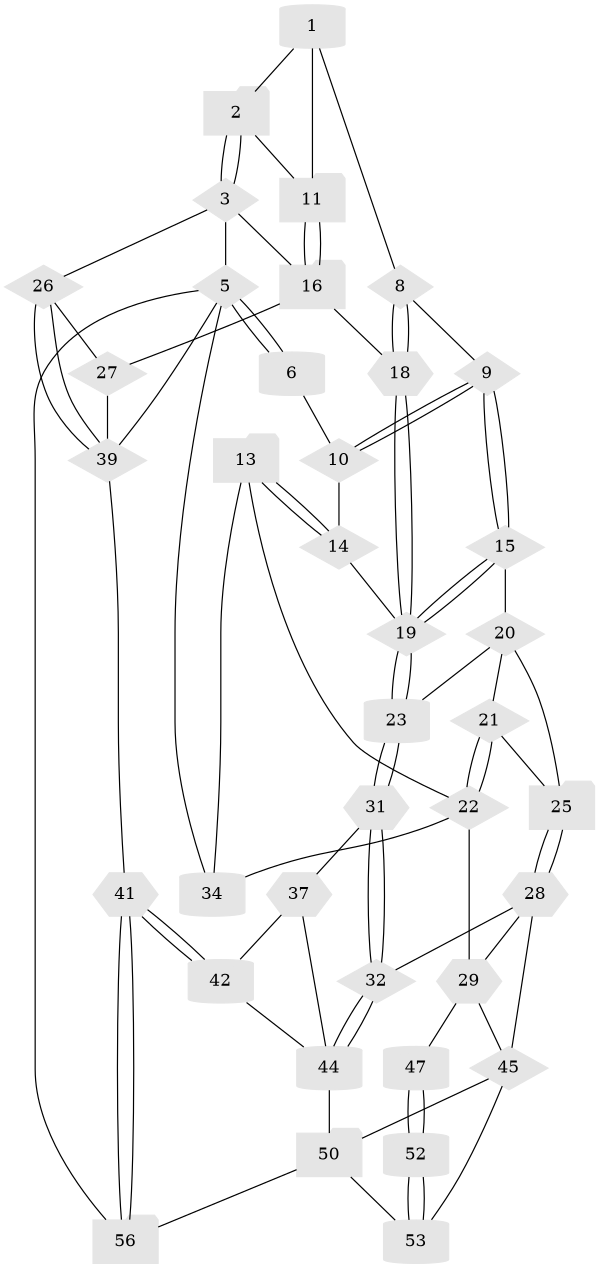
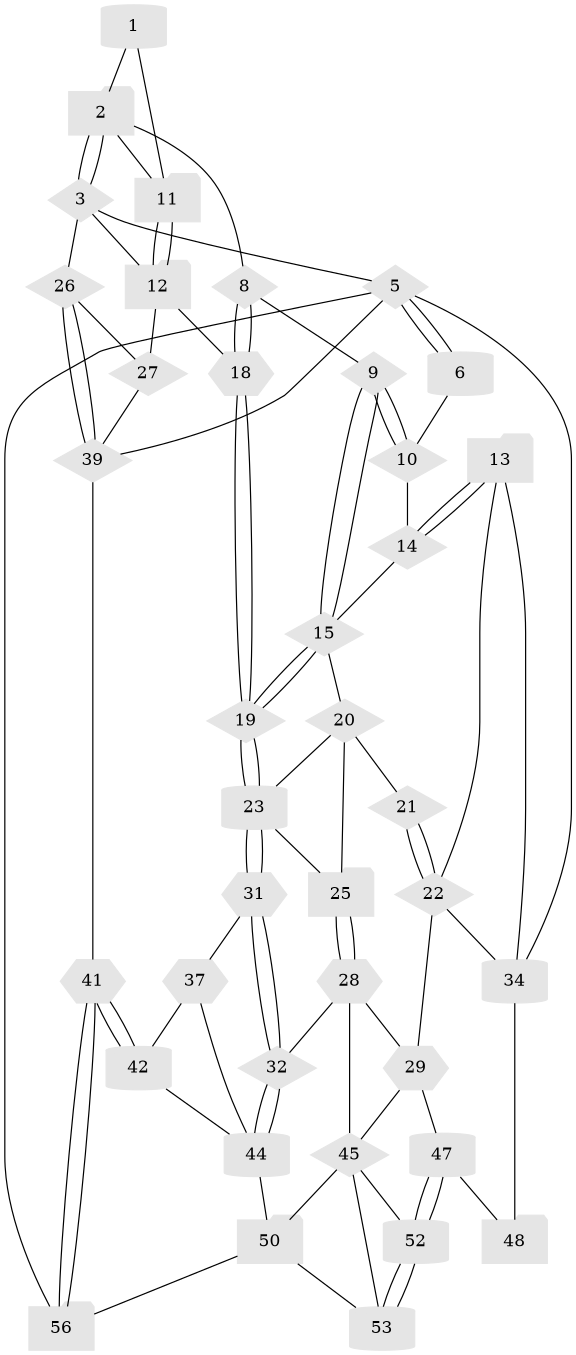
  graph {
    node [color=gray90 shape=diamond style=filled]
    1 [shape=cylinder super="+7"]
    2 [shape=folder]
    8
    11 [shape=folder]
    3 [super="+4"]
    9
    18 [shape=hexagon]
-   12 [shape=folder super="+17" label=16]
+   12 [shape=folder super="+17"]
    5 [super="+38"]
    26
    6 [shape=cylinder]
    34 [shape=cylinder super="+35"]
    39 [super="+40"]
    56 [shape=folder]
    27 [super="+36"]
    10
    13 [shape=folder]
    14
    22 [super="+30"]
+   48 [shape=folder super="+54"]
    41 [shape=hexagon]
    15 [super="+16"]
    19
    20 [super="+24"]
    29 [shape=hexagon super="+46"]
    23 [shape=cylinder]
    21
    25 [shape=folder]
    31 [shape=hexagon]
    28 [shape=hexagon super="+33"]
    45 [super="+51"]
    47 [shape=cylinder]
    37 [shape=hexagon super="+43"]
    32
    44 [shape=cylinder super="+49"]
    42 [shape=cylinder]
    50 [shape=folder super="+55"]
    52 [shape=cylinder]
    53 [shape=cylinder]
    1 -- 2
-   1 -- 8
+   2 -- 8
    1 -- 11
    2 -- 11
    2 -- 3
    2 -- 3
    8 -- 9
    8 -- 18
    8 -- 18
    11 -- 12
    11 -- 12
    3 -- 12
    3 -- 5
    3 -- 26
    9 -- 10
    9 -- 10
    9 -- 15
    9 -- 15
    18 -- 19
    18 -- 19
    12 -- 18
    12 -- 27
    5 -- 6
    5 -- 6
    5 -- 34
    5 -- 39
    5 -- 56
    26 -- 39
    26 -- 39
    26 -- 27
    6 -- 10
+   34 -- 48 [weight=2]
    39 -- 41
    27 -- 39
    10 -- 14
    13 -- 34
    13 -- 14
    13 -- 14
    13 -- 22
-   14 -- 19
+   14 -- 15
    22 -- 34
    22 -- 29
    41 -- 56
    41 -- 56
    41 -- 42
    41 -- 42
    15 -- 19
    15 -- 19
    15 -- 20
    19 -- 23
    19 -- 23
    20 -- 23
    20 -- 21
    20 -- 25
    29 -- 45
    29 -- 47
    23 -- 31
    23 -- 31
    21 -- 22
    21 -- 22
-   21 -- 25
+   23 -- 25
    25 -- 28
    25 -- 28
    31 -- 37
    31 -- 32
    31 -- 32
    28 -- 29
    28 -- 45
    28 -- 32
    45 -- 50
+   45 -- 52
    45 -- 53
+   47 -- 48
    47 -- 52
    47 -- 52
    37 -- 44
    37 -- 42
    32 -- 44
    32 -- 44
    44 -- 50
    42 -- 44
    50 -- 56
    50 -- 53
    52 -- 53
    52 -- 53
  }
